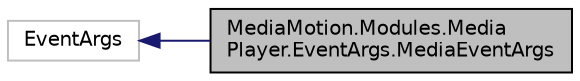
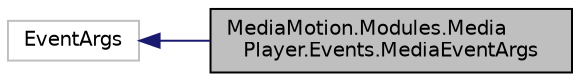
  digraph {
    rankdir=LR
    node [fontname=Helvetica fontsize=10 shape=record style=filled]
-   n1 [color=black fillcolor=grey75 fontcolor=black height=0.2 label="MediaMotion.Modules.Media\lPlayer.EventArgs.MediaEventArgs" width=0.4]
+   n1 [color=black fillcolor=grey75 fontcolor=black height=0.2 label="MediaMotion.Modules.Media\lPlayer.Events.MediaEventArgs" width=0.4]
    n2 [color=grey75 fillcolor=white height=0.2 label=EventArgs width=0.4]
    n2 -> n1 [color=midnightblue dir=back fontname=Helvetica fontsize=10 labelfontname=Helvetica labelfontsize=10 style=solid]
  }
